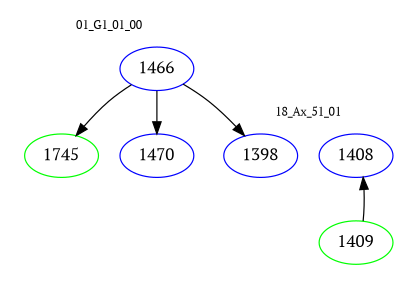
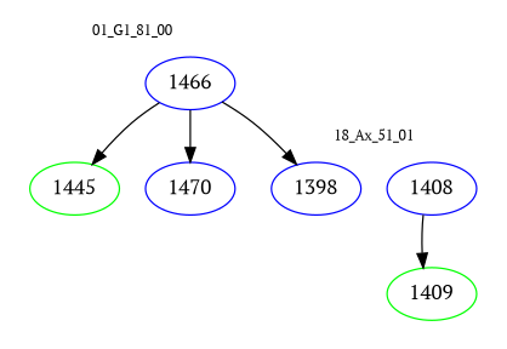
  digraph {
    fontname="PT Serif"
    node [color=blue fontname="PT Serif"]
    edge [color=black fontname="PT Serif"]
    n1 [label=1408]
    n2 [label=1398]
    n3 [color=green label=1409]
    n4 [label=1466]
-   n5 [color=green label=1745]
+   n5 [color=green label=1445]
    n6 [label=1470]
    subgraph cluster_1 {
      color=white
      fontsize=10
      label="18_Ax_51_01"
      n1
      n2
      n3
    }
    subgraph cluster_2 {
      color=white
      fontsize=10
-     label="01_G1_01_00"
+     label="01_G1_81_00"
      n4
      n5
      n6
    }
-   n3 -> n1
+   n1 -> n3
    n4 -> n2
    n4 -> n5
    n4 -> n6
  }
